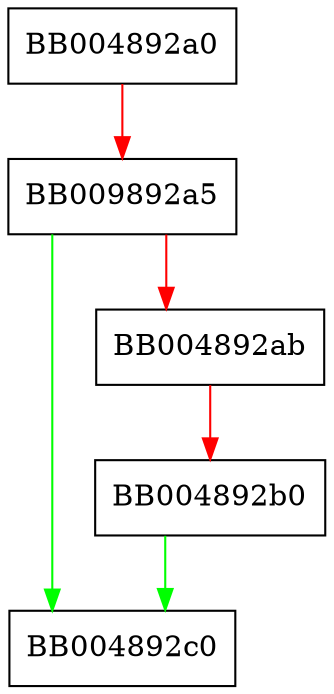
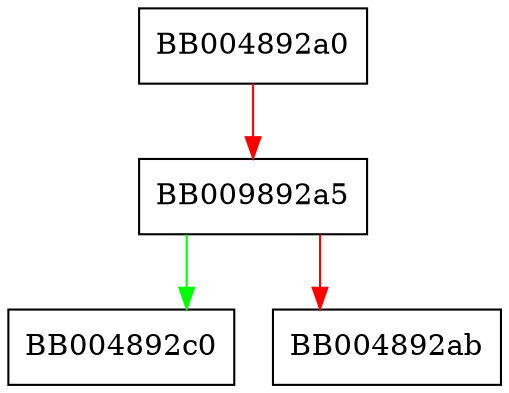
  digraph {
    splines=ortho
    node [shape=box]
    edge [color=red]
    n1 [label=BB009892a5]
    BB004892a0
    BB004892c0
    BB004892ab
-   BB004892b0
    n1 -> BB004892c0 [color=green]
    n1 -> BB004892ab
    BB004892a0 -> n1
-   BB004892ab -> BB004892b0
-   BB004892b0 -> BB004892c0 [color=green]
  }
